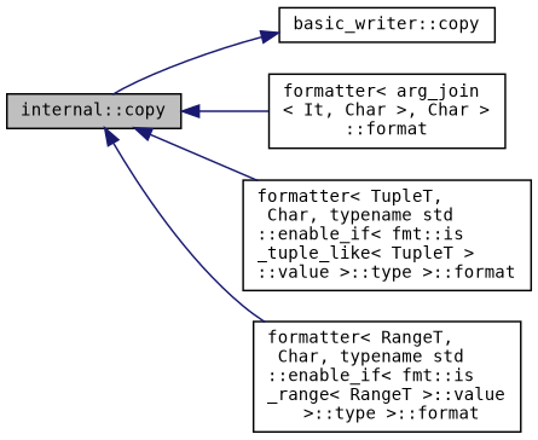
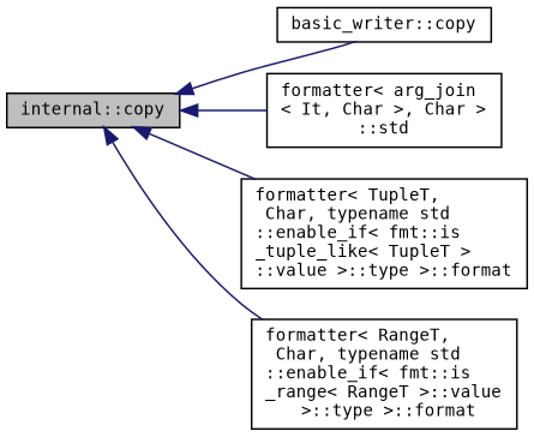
  digraph {
    fontname="DejaVu Sans Mono"
    rankdir=LR
    node [color=black fillcolor=white fontname="DejaVu Sans Mono" fontsize=10 shape=record style=filled]
    edge [color=midnightblue dir=back fontname="DejaVu Sans Mono" fontsize=10 labelfontname=Helvetica labelfontsize=10 style=solid]
    n1 [fillcolor=grey75 fontcolor=black height=0.2 label="internal::copy" width=0.4]
    n2 [height=0.2 label="basic_writer::copy" width=0.4]
-   n3 [height=0.2 label="formatter\< arg_join\l\< It, Char \>, Char \>\l::format" width=0.4]
+   n3 [height=0.2 label="formatter\< arg_join\l\< It, Char \>, Char \>\l::std" width=0.4]
    n4 [height=0.2 label="formatter\< TupleT,\l Char, typename std\l::enable_if\< fmt::is\l_tuple_like\< TupleT \>\l::value \>::type \>::format" width=0.4]
    n5 [height=0.2 label="formatter\< RangeT,\l Char, typename std\l::enable_if\< fmt::is\l_range\< RangeT \>::value\l \>::type \>::format" width=0.4]
-   n2 -> n1
+   n1 -> n2
    n1 -> n3
    n1 -> n4
    n1 -> n5
  }
